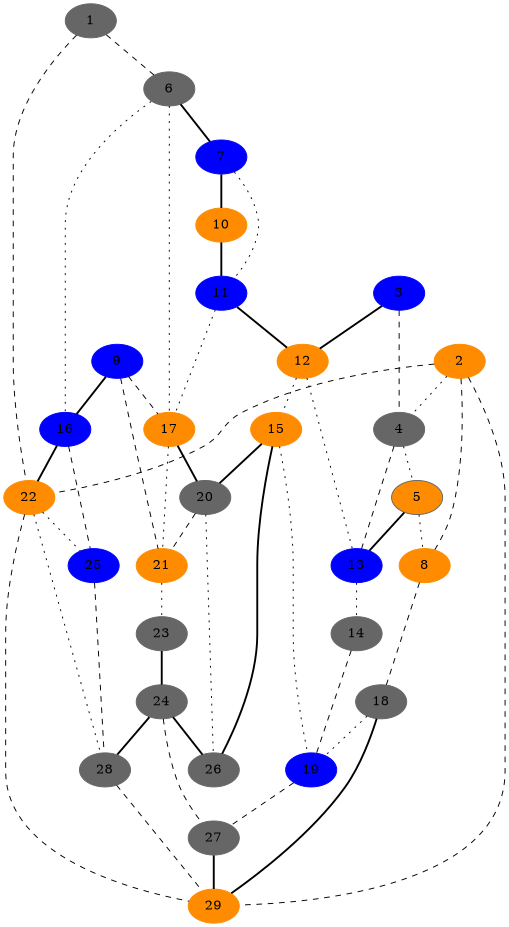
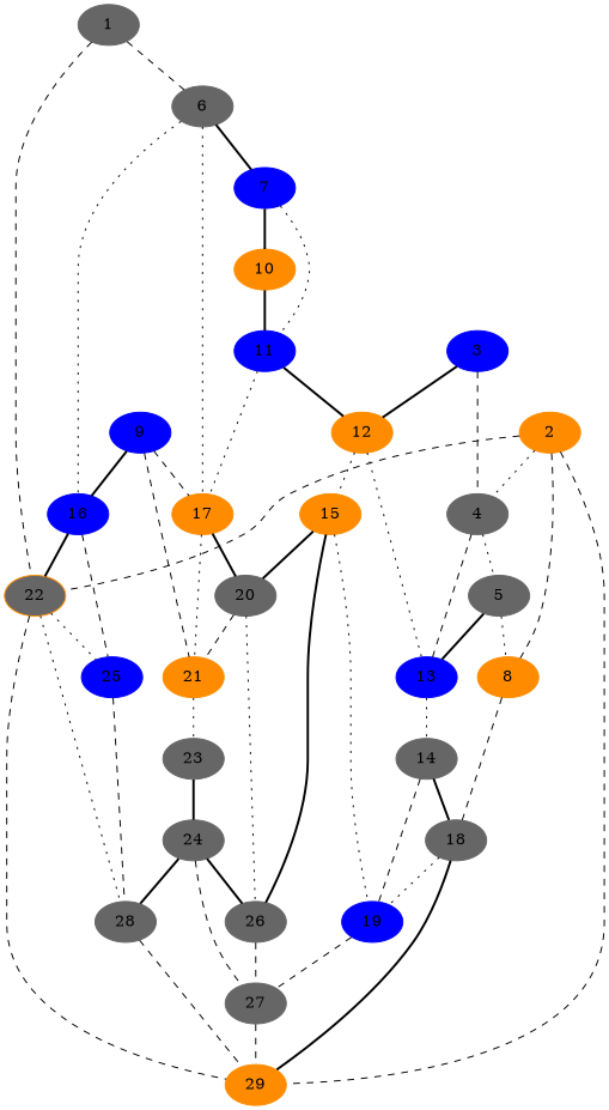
  graph {
    node [color=gray40 style=filled]
    edge [style=dashed weight=1.0]
    1
    6
-   22 [color=darkorange]
+   22 [color=darkorange fillcolor=gray40]
    7 [color=blue]
    16 [color=blue]
    17 [color=darkorange]
    29 [color=darkorange]
    25 [color=blue]
    28
    2 [color=darkorange]
    4
    8 [color=darkorange]
-   5 [fillcolor=darkorange]
+   5
    13 [color=blue]
    18
    3 [color=blue]
    12 [color=darkorange]
    15 [color=darkorange]
    14
    10 [color=darkorange]
    11 [color=blue]
    19 [color=blue]
    9 [color=blue]
    21 [color=darkorange]
    20
    23
    26
    27
    24
    1 -- 6
    1 -- 22
    6 -- 7 [style=bold weight=2.0]
    6 -- 16 [style=dotted]
    6 -- 17 [style=dotted]
    22 -- 29
    22 -- 25 [style=dotted]
    22 -- 28 [style=dotted]
    7 -- 10 [style=bold]
    7 -- 11 [style=dotted]
    16 -- 22 [style=bold]
    16 -- 25
    17 -- 21 [style=dotted]
    17 -- 20 [style=bold]
    25 -- 28
    28 -- 29
    2 -- 22
    2 -- 29
    2 -- 4 [style=dotted]
    2 -- 8
    4 -- 5 [style=dotted]
    4 -- 13
    8 -- 18
    5 -- 8 [style=dotted]
    5 -- 13 [style=bold]
    13 -- 14 [style=dotted weight=2.0]
    18 -- 29 [style=bold]
    18 -- 19 [style=dotted]
    3 -- 4 [weight=2.0]
    3 -- 12 [style=bold]
    12 -- 13 [style=dotted]
    12 -- 15 [style=dotted]
    15 -- 19 [style=dotted]
    15 -- 20 [style=bold]
    15 -- 26 [style=bold]
+   14 -- 18 [style=bold]
    14 -- 19
    10 -- 11 [style=bold weight=2.0]
    11 -- 17 [style=dotted]
    11 -- 12 [style=bold]
    19 -- 27
    9 -- 16 [style=bold weight=2.0]
    9 -- 17
    9 -- 21
    21 -- 23 [style=dotted weight=2.0]
    20 -- 21
    20 -- 26 [style=dotted]
    23 -- 24 [style=bold weight=2.0]
-   27 -- 29 [style=bold]
+   26 -- 27
+   27 -- 29
    24 -- 28 [style=bold]
    24 -- 26 [style=bold]
    24 -- 27
  }
